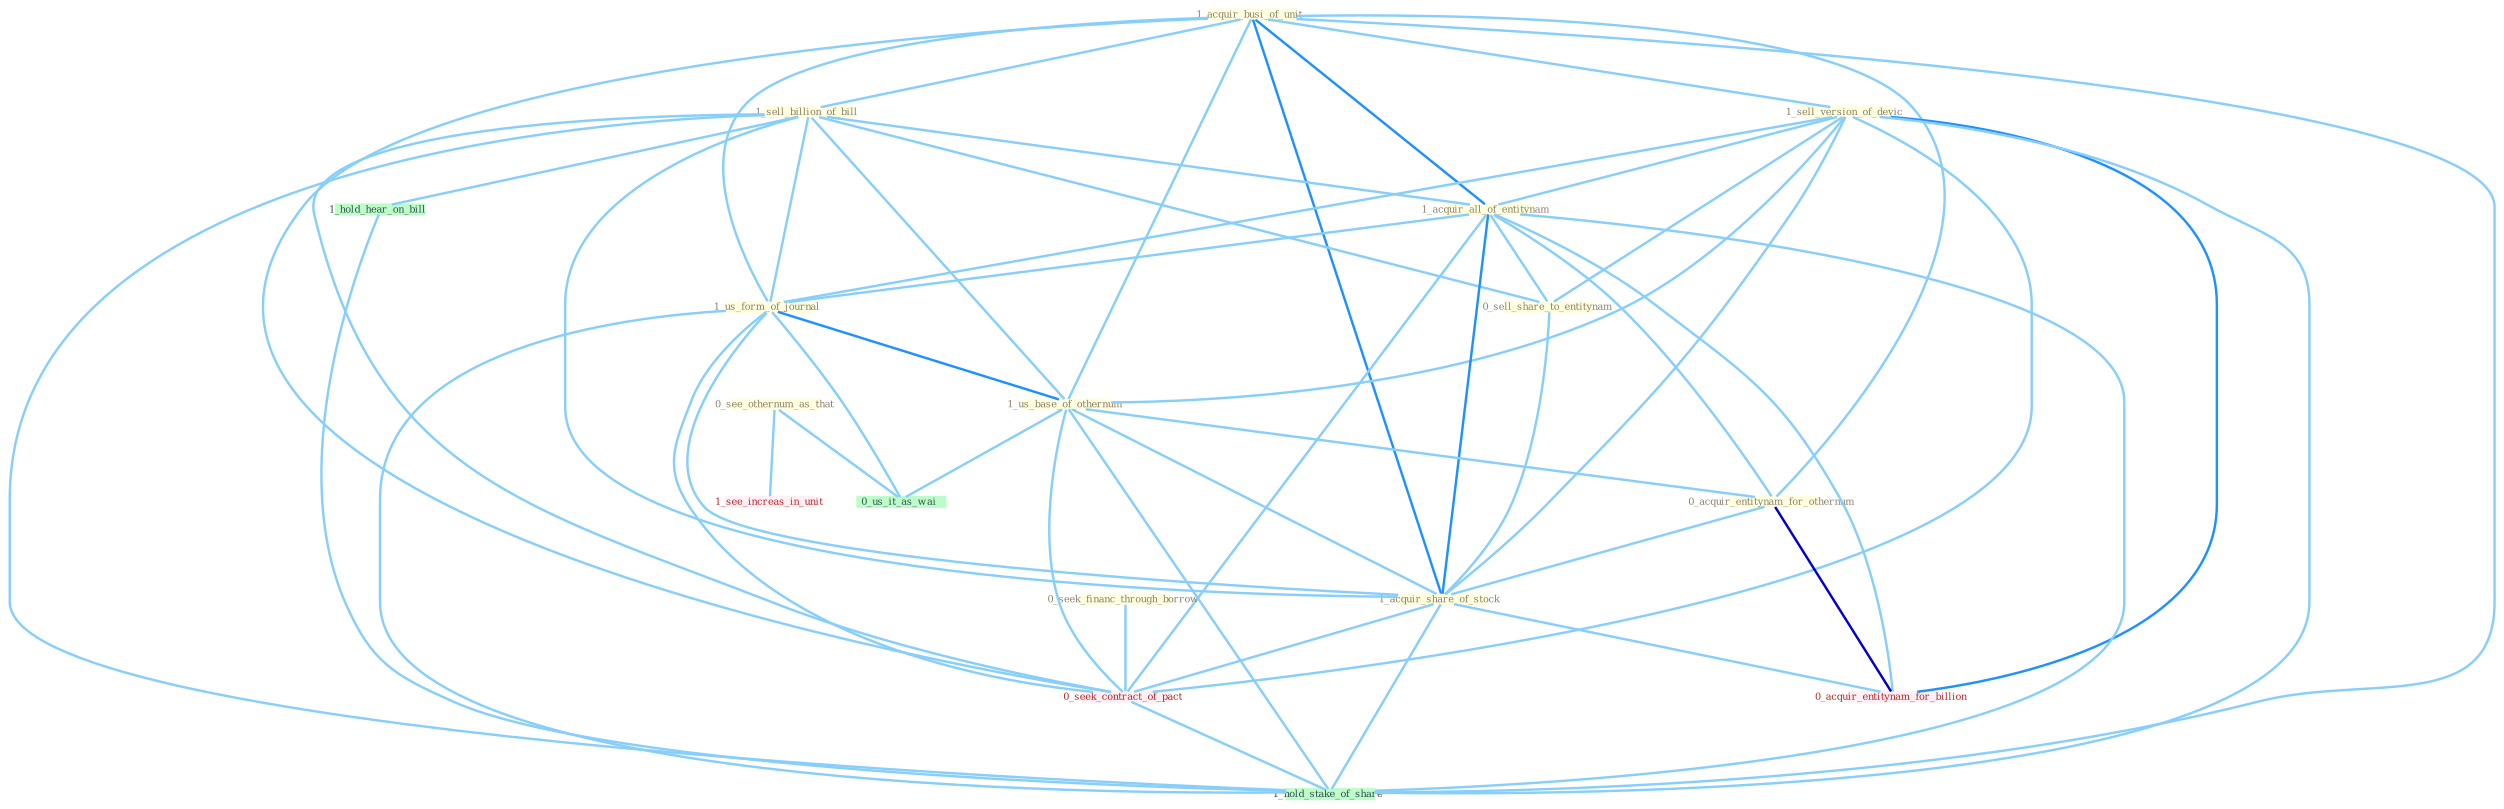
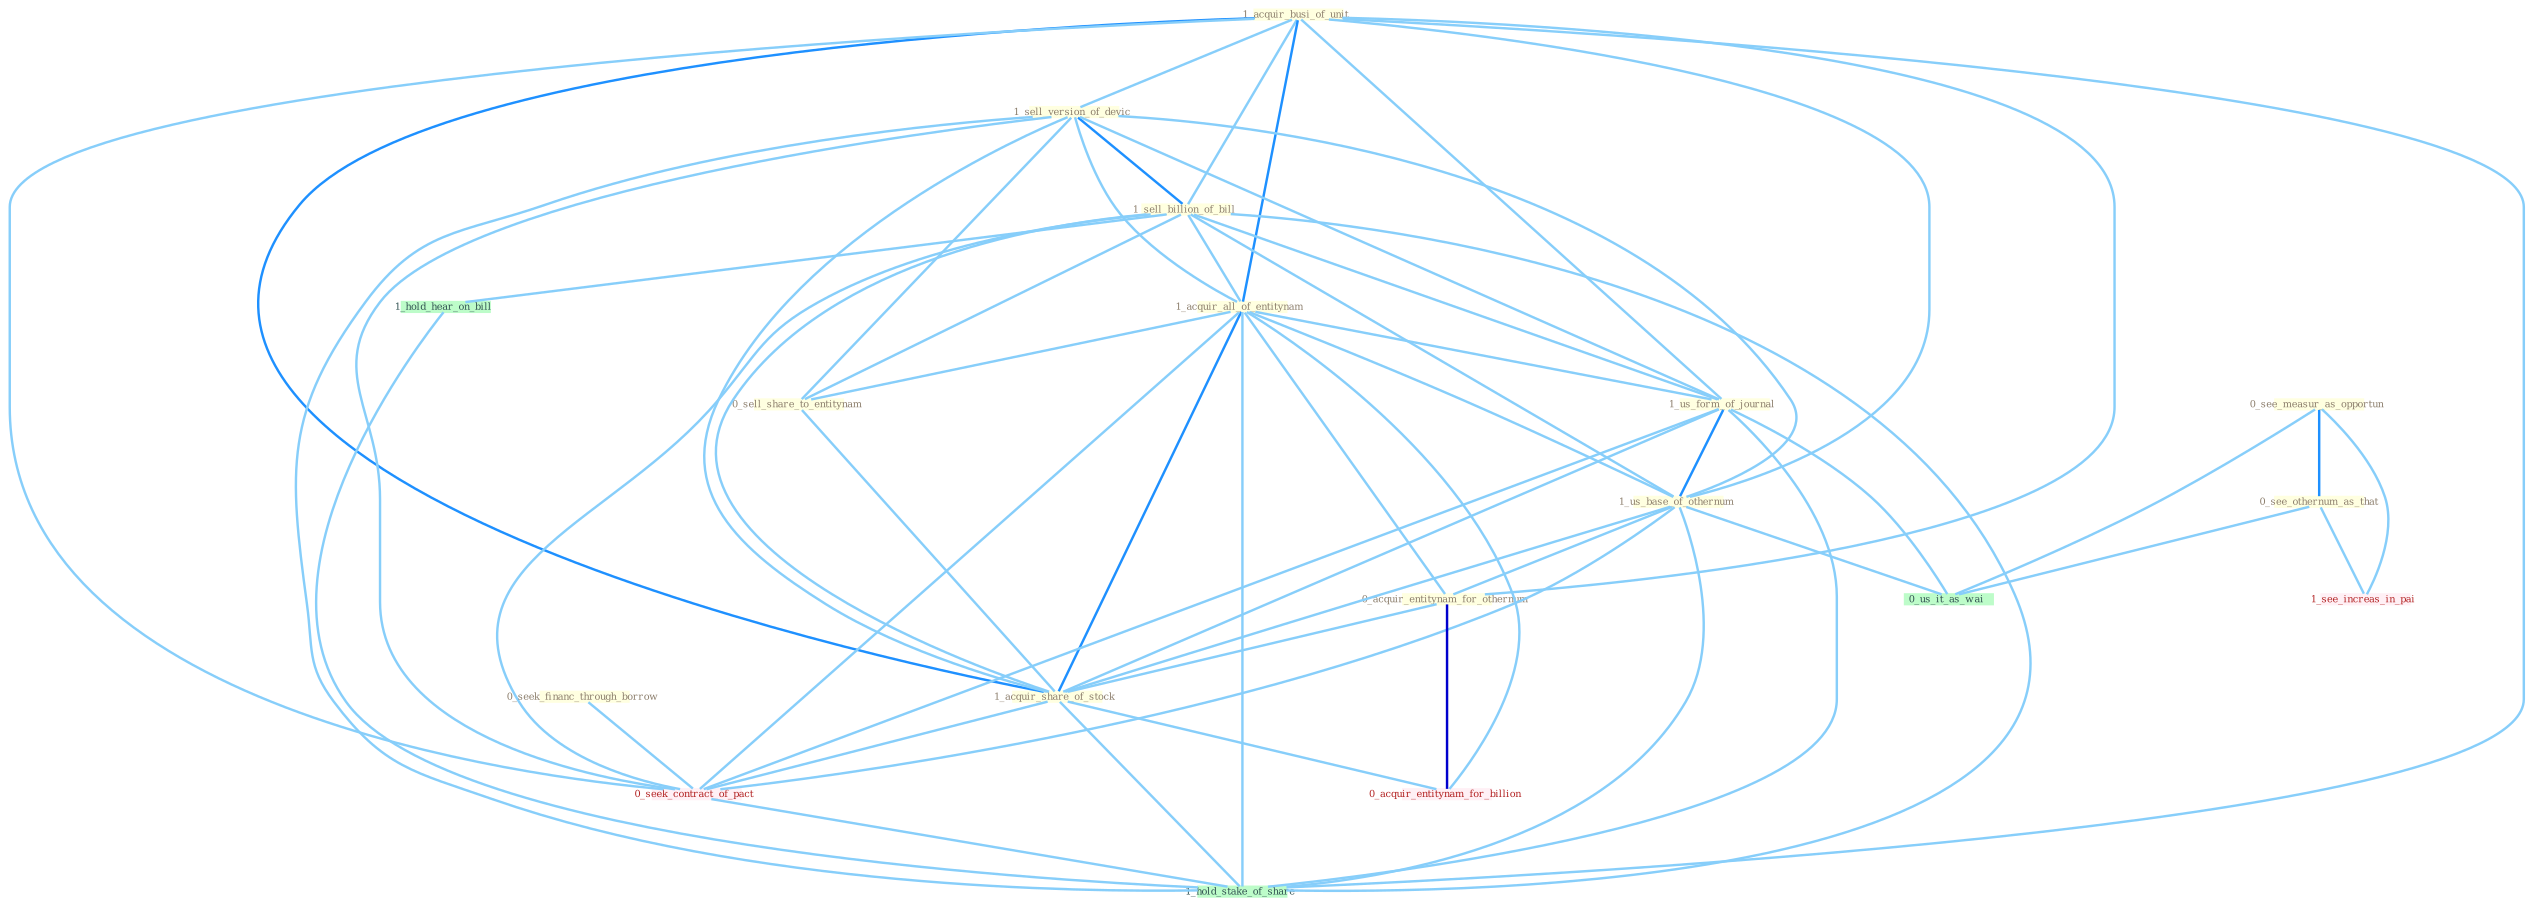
  graph {
    node [color="#ffffe0" fixedsize=true fontcolor="#8b7d6b" fontsize=4 shape=polygon style=filled]
    edge [color="#87cefa" w=1]
    "1_acquir_busi_of_unit " [height=.06 width=.5]
    "1_sell_version_of_devic " [height=.06 width=.5]
+   "0_see_measur_as_opportun " [height=.06 width=.5]
    "1_sell_billion_of_bill " [height=.06 width=.5]
    "1_acquir_all_of_entitynam " [height=.06 width=.5]
    "0_sell_share_to_entitynam " [height=.06 width=.5]
    "1_us_form_of_journal " [height=.06 width=.5]
    n8 [height=.06 label="0_see_othernum_as_that" width=.5]
    "0_seek_financ_through_borrow " [height=.06 width=.5]
    "1_us_base_of_othernum " [height=.06 width=.5]
    "0_acquir_entitynam_for_othernum " [height=.06 width=.5]
    "1_acquir_share_of_stock " [height=.06 width=.5]
    "0_seek_contract_of_pact " [color="#fff0f5" fontcolor="#b22222" height=.06 width=.5]
    "0_acquir_entitynam_for_billion " [color="#fff0f5" fontcolor="#b22222" height=.06 width=.5]
-   "1_see_increas_in_pai " [color="#fff0f5" fontcolor="#b22222" height=.06 width=.5 label="1_see_increas_in_unit"]
+   "1_see_increas_in_pai " [color="#fff0f5" fontcolor="#b22222" height=.06 width=.5]
    "1_hold_stake_of_share " [color="#BDFCC9" fontcolor="#2f4f4f" height=.06 width=.5]
    "0_us_it_as_wai " [color="#BDFCC9" fontcolor="#2f4f4f" height=.06 width=.5]
    "1_hold_hear_on_bill " [color="#BDFCC9" fontcolor="#2f4f4f" height=.06 width=.5]
    subgraph sub_1 {
      "1_acquir_busi_of_unit "
      "1_sell_version_of_devic "
+     "0_see_measur_as_opportun "
      "1_sell_billion_of_bill "
      "1_acquir_all_of_entitynam "
      "0_sell_share_to_entitynam "
      "1_us_form_of_journal "
      n8
      "0_seek_financ_through_borrow "
      "1_us_base_of_othernum "
      "0_acquir_entitynam_for_othernum "
      "1_acquir_share_of_stock "
    }
    subgraph sub_2 {
      "0_seek_contract_of_pact "
      "0_acquir_entitynam_for_billion "
      "1_see_increas_in_pai "
    }
    "1_acquir_busi_of_unit " -- "1_sell_version_of_devic "
    "1_acquir_busi_of_unit " -- "1_sell_billion_of_bill "
    "1_acquir_busi_of_unit " -- "1_acquir_all_of_entitynam " [color="#1e90ff" w=2]
    "1_acquir_busi_of_unit " -- "1_us_form_of_journal "
    "1_acquir_busi_of_unit " -- "1_us_base_of_othernum "
    "1_acquir_busi_of_unit " -- "0_acquir_entitynam_for_othernum "
    "1_acquir_busi_of_unit " -- "1_acquir_share_of_stock " [color="#1e90ff" w=2]
    "1_acquir_busi_of_unit " -- "0_seek_contract_of_pact "
    "1_acquir_busi_of_unit " -- "1_hold_stake_of_share "
-   "1_sell_version_of_devic " -- "0_acquir_entitynam_for_billion " [color="#1e90ff" w=2]
+   "1_sell_version_of_devic " -- "1_sell_billion_of_bill " [color="#1e90ff" w=2]
    "1_sell_version_of_devic " -- "1_acquir_all_of_entitynam "
    "1_sell_version_of_devic " -- "0_sell_share_to_entitynam "
    "1_sell_version_of_devic " -- "1_us_form_of_journal "
    "1_sell_version_of_devic " -- "1_us_base_of_othernum "
    "1_sell_version_of_devic " -- "1_acquir_share_of_stock "
    "1_sell_version_of_devic " -- "0_seek_contract_of_pact "
    "1_sell_version_of_devic " -- "1_hold_stake_of_share "
+   "0_see_measur_as_opportun " -- n8 [color="#1e90ff" w=2]
+   "0_see_measur_as_opportun " -- "1_see_increas_in_pai "
+   "0_see_measur_as_opportun " -- "0_us_it_as_wai "
    "1_sell_billion_of_bill " -- "1_acquir_all_of_entitynam "
    "1_sell_billion_of_bill " -- "0_sell_share_to_entitynam "
    "1_sell_billion_of_bill " -- "1_us_form_of_journal "
    "1_sell_billion_of_bill " -- "1_us_base_of_othernum "
    "1_sell_billion_of_bill " -- "1_acquir_share_of_stock "
    "1_sell_billion_of_bill " -- "0_seek_contract_of_pact "
    "1_sell_billion_of_bill " -- "1_hold_stake_of_share "
    "1_sell_billion_of_bill " -- "1_hold_hear_on_bill "
    "1_acquir_all_of_entitynam " -- "0_sell_share_to_entitynam "
    "1_acquir_all_of_entitynam " -- "1_us_form_of_journal "
+   "1_acquir_all_of_entitynam " -- "1_us_base_of_othernum "
    "1_acquir_all_of_entitynam " -- "0_acquir_entitynam_for_othernum "
    "1_acquir_all_of_entitynam " -- "1_acquir_share_of_stock " [color="#1e90ff" w=2]
    "1_acquir_all_of_entitynam " -- "0_seek_contract_of_pact "
    "1_acquir_all_of_entitynam " -- "0_acquir_entitynam_for_billion "
    "1_acquir_all_of_entitynam " -- "1_hold_stake_of_share "
    "0_sell_share_to_entitynam " -- "1_acquir_share_of_stock "
    "1_us_form_of_journal " -- "1_us_base_of_othernum " [color="#1e90ff" w=2]
    "1_us_form_of_journal " -- "1_acquir_share_of_stock "
    "1_us_form_of_journal " -- "0_seek_contract_of_pact "
    "1_us_form_of_journal " -- "1_hold_stake_of_share "
    "1_us_form_of_journal " -- "0_us_it_as_wai "
    n8 -- "1_see_increas_in_pai "
    n8 -- "0_us_it_as_wai "
    "0_seek_financ_through_borrow " -- "0_seek_contract_of_pact "
    "1_us_base_of_othernum " -- "0_acquir_entitynam_for_othernum "
    "1_us_base_of_othernum " -- "1_acquir_share_of_stock "
    "1_us_base_of_othernum " -- "0_seek_contract_of_pact "
    "1_us_base_of_othernum " -- "1_hold_stake_of_share "
    "1_us_base_of_othernum " -- "0_us_it_as_wai "
    "0_acquir_entitynam_for_othernum " -- "1_acquir_share_of_stock "
    "0_acquir_entitynam_for_othernum " -- "0_acquir_entitynam_for_billion " [color="#0000cd" w=3]
    "1_acquir_share_of_stock " -- "0_seek_contract_of_pact "
    "1_acquir_share_of_stock " -- "0_acquir_entitynam_for_billion "
    "1_acquir_share_of_stock " -- "1_hold_stake_of_share "
    "0_seek_contract_of_pact " -- "1_hold_stake_of_share "
    "1_hold_hear_on_bill " -- "1_hold_stake_of_share "
  }
